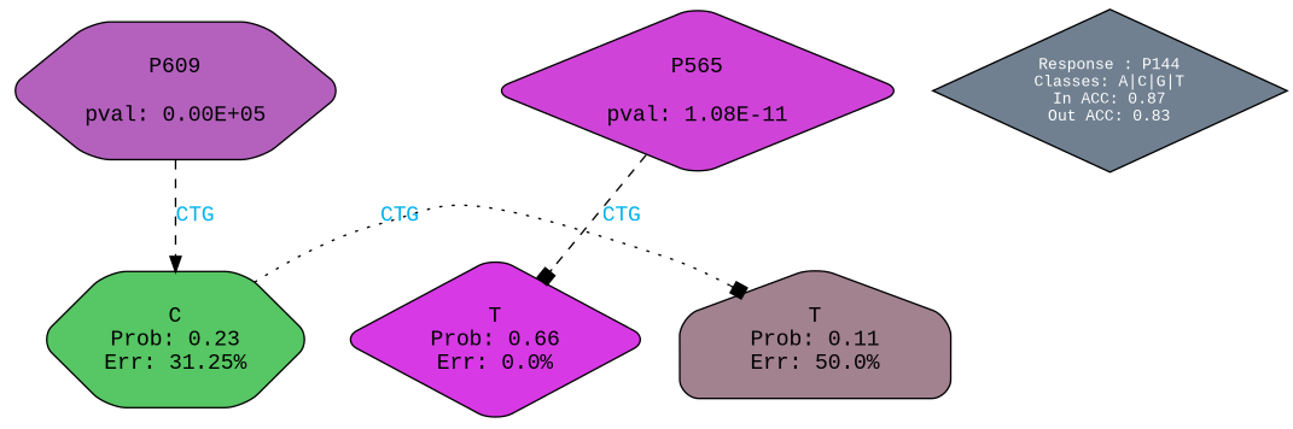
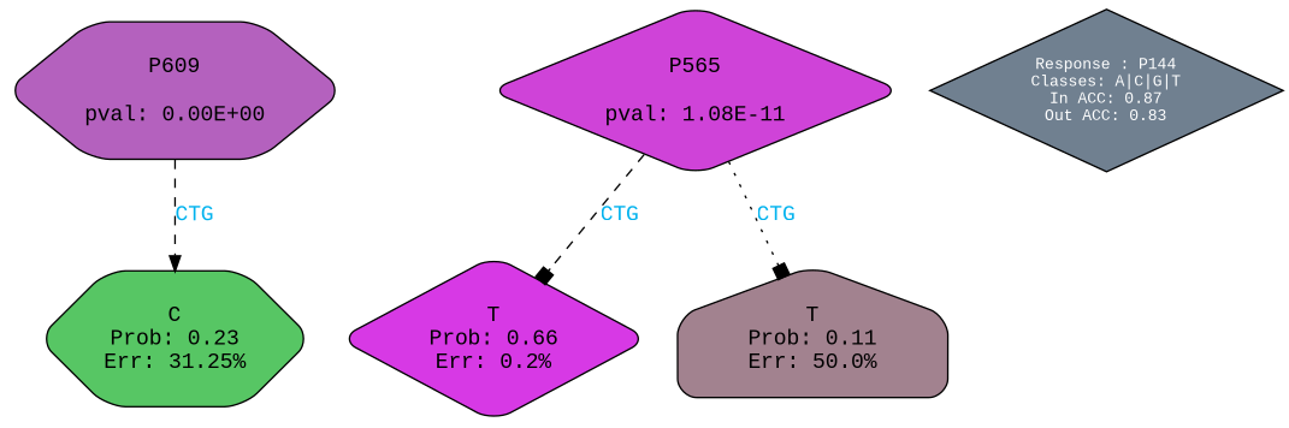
  digraph {
    fontname="Liberation Mono"
    ranksep=equally
    splines=polylines
    node [color=black fontname="Liberation Mono" shape=diamond style="filled, rounded"]
    edge [arrowhead=box fontcolor=deepskyblue2 fontname="Liberation Mono" style=dashed]
-   n1 [fillcolor="#d739e5" label="T\nProb: 0.66\nErr: 0.0%"]
+   n1 [fillcolor="#d739e5" label="T\nProb: 0.66\nErr: 0.2%"]
    n2 [fillcolor="#a2828f" label="T\nProb: 0.11\nErr: 50.0%" shape=house]
    n3 [fillcolor="#57c664" label="C\nProb: 0.23\nErr: 31.25%" shape=hexagon]
    n4 [align=left fillcolor=slategray fontcolor=white fontsize=10 label="Response : P144\nClasses: A|C|G|T\nIn ACC: 0.87\nOut ACC: 0.83\n" style=filled]
-   n5 [fillcolor="#b461be" label="P609\n\npval: 0.00E+05" shape=hexagon]
+   n5 [fillcolor="#b461be" label="P609\n\npval: 0.00E+00" shape=hexagon]
    n6 [fillcolor="#cf43d8" label="P565\n\npval: 1.08E-11"]
    subgraph sub_1 {
      rank=same
      n1
      n2
      n3
    }
    subgraph sub_2 {
      rank=same
      n4
      n5
    }
    n5 -> n3 [arrowhead=normal label=CTG]
    n6 -> n1 [label=CTG]
-   n3 -> n2 [label=CTG style=dotted]
+   n6 -> n2 [label=CTG style=dotted]
  }
